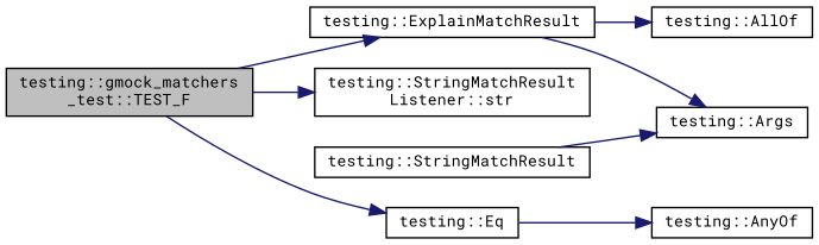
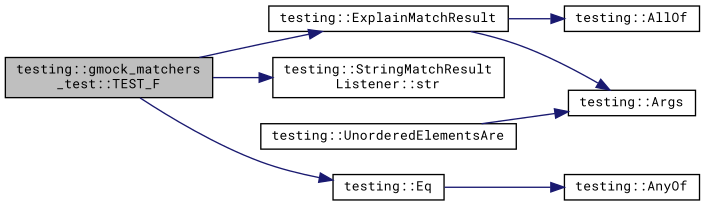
  digraph {
    fontname="Roboto Mono"
    rankdir=LR
    node [color=black fillcolor=white fontname="Roboto Mono" fontsize=10 shape=record style=filled]
    edge [color=midnightblue fontname="Roboto Mono" fontsize=10 labelfontname=Helvetica labelfontsize=10 style=solid]
    n1 [fillcolor=grey75 fontcolor=black height=0.2 label="testing::gmock_matchers\l_test::TEST_F" width=0.4]
    n2 [height=0.2 label="testing::ExplainMatchResult" width=0.4]
    n3 [height=0.2 label="testing::StringMatchResult\lListener::str" width=0.4]
    n4 [height=0.2 label="testing::Eq" width=0.4]
    n5 [height=0.2 label="testing::Args" width=0.4]
    n6 [height=0.2 label="testing::AllOf" width=0.4]
-   n7 [height=0.2 label="testing::StringMatchResult" width=0.4]
+   n7 [height=0.2 label="testing::UnorderedElementsAre" width=0.4]
    n8 [height=0.2 label="testing::AnyOf" width=0.4]
    n1 -> n2
    n1 -> n3
    n1 -> n4
    n2 -> n5
    n2 -> n6
    n4 -> n8
    n7 -> n5
  }
